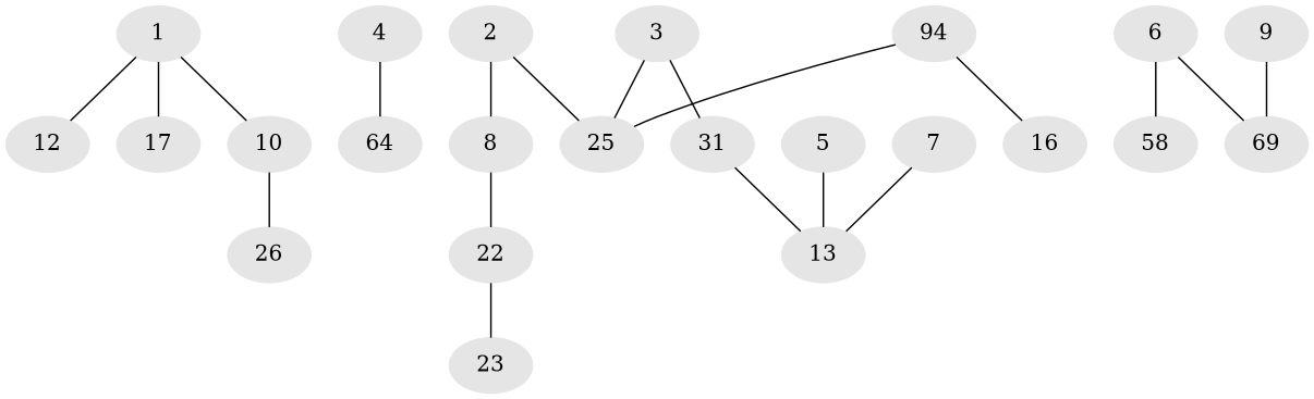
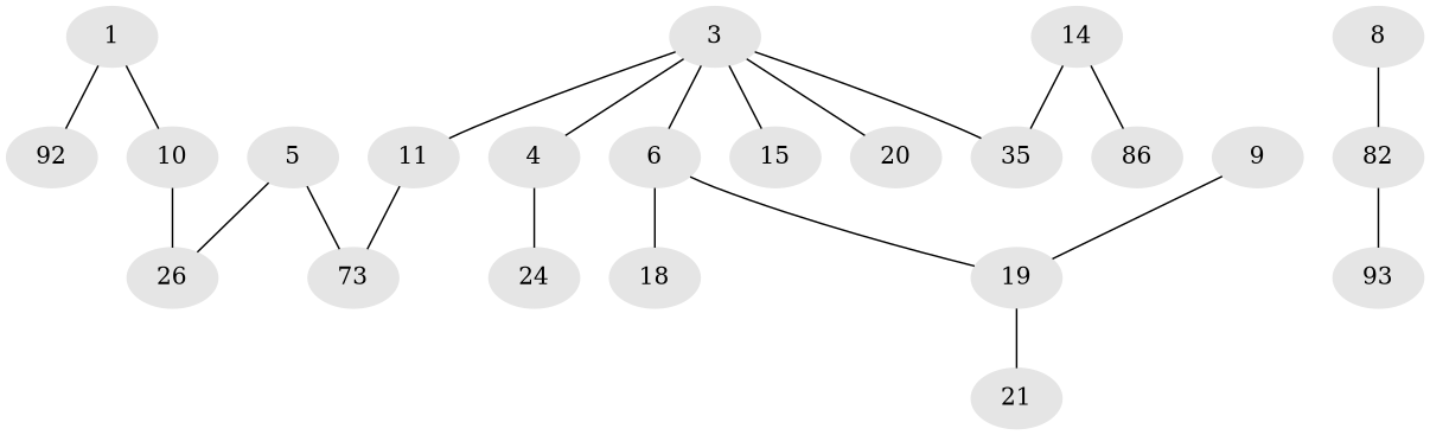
  graph {
    node [color=gray90 style=filled]
    edge [weight=1.0]
    1
-   12
-   17
+   12 [label=92]
    10
    4
-   24 [label=64]
-   2
+   24
    8
-   25
-   22
+   25 [label=35]
+   22 [label=82]
    3
    6
-   11 [label=31]
-   18 [label=58]
-   19 [label=69]
-   13
+   11
+   15
+   20
+   18
+   19
+   13 [label=73]
    5
    26
-   7
-   23
+   21
+   23 [label=93]
    9
-   14 [label=94]
-   16
+   14
+   16 [label=86]
    1 -- 12
-   1 -- 17
    1 -- 10
    10 -- 26
    4 -- 24
-   2 -- 8
-   2 -- 25
    8 -- 22
    22 -- 23
+   3 -- 4
    3 -- 25
+   3 -- 6
    3 -- 11
+   3 -- 15
+   3 -- 20
    6 -- 18
    6 -- 19
    11 -- 13
+   19 -- 21
    5 -- 13
-   7 -- 13
+   5 -- 26
    9 -- 19
    14 -- 25
    14 -- 16
  }
